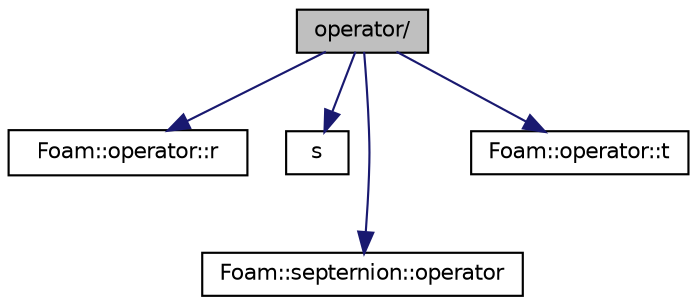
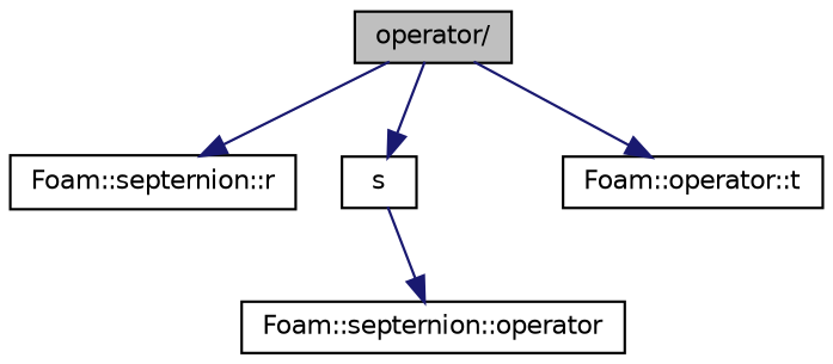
  digraph {
    rankdir=TB
    node [color=black fontname=Helvetica fontsize=10 shape=record]
    edge [color=midnightblue fontname=Helvetica fontsize=10 labelfontname=Helvetica labelfontsize=10 style=solid]
    n1 [fillcolor=grey75 fontcolor=black height=0.2 label="operator/" style=filled width=0.4]
-   n2 [height=0.2 label="Foam::operator::r" width=0.4]
+   n2 [height=0.2 label="Foam::septernion::r" width=0.4]
    n3 [height=0.2 label=s width=0.4]
    n4 [height=0.2 label="Foam::septernion::operator" width=0.4]
    n5 [height=0.2 label="Foam::operator::t" width=0.4]
    n1 -> n2
    n1 -> n3
-   n1 -> n4
+   n3 -> n4
    n1 -> n5
  }
